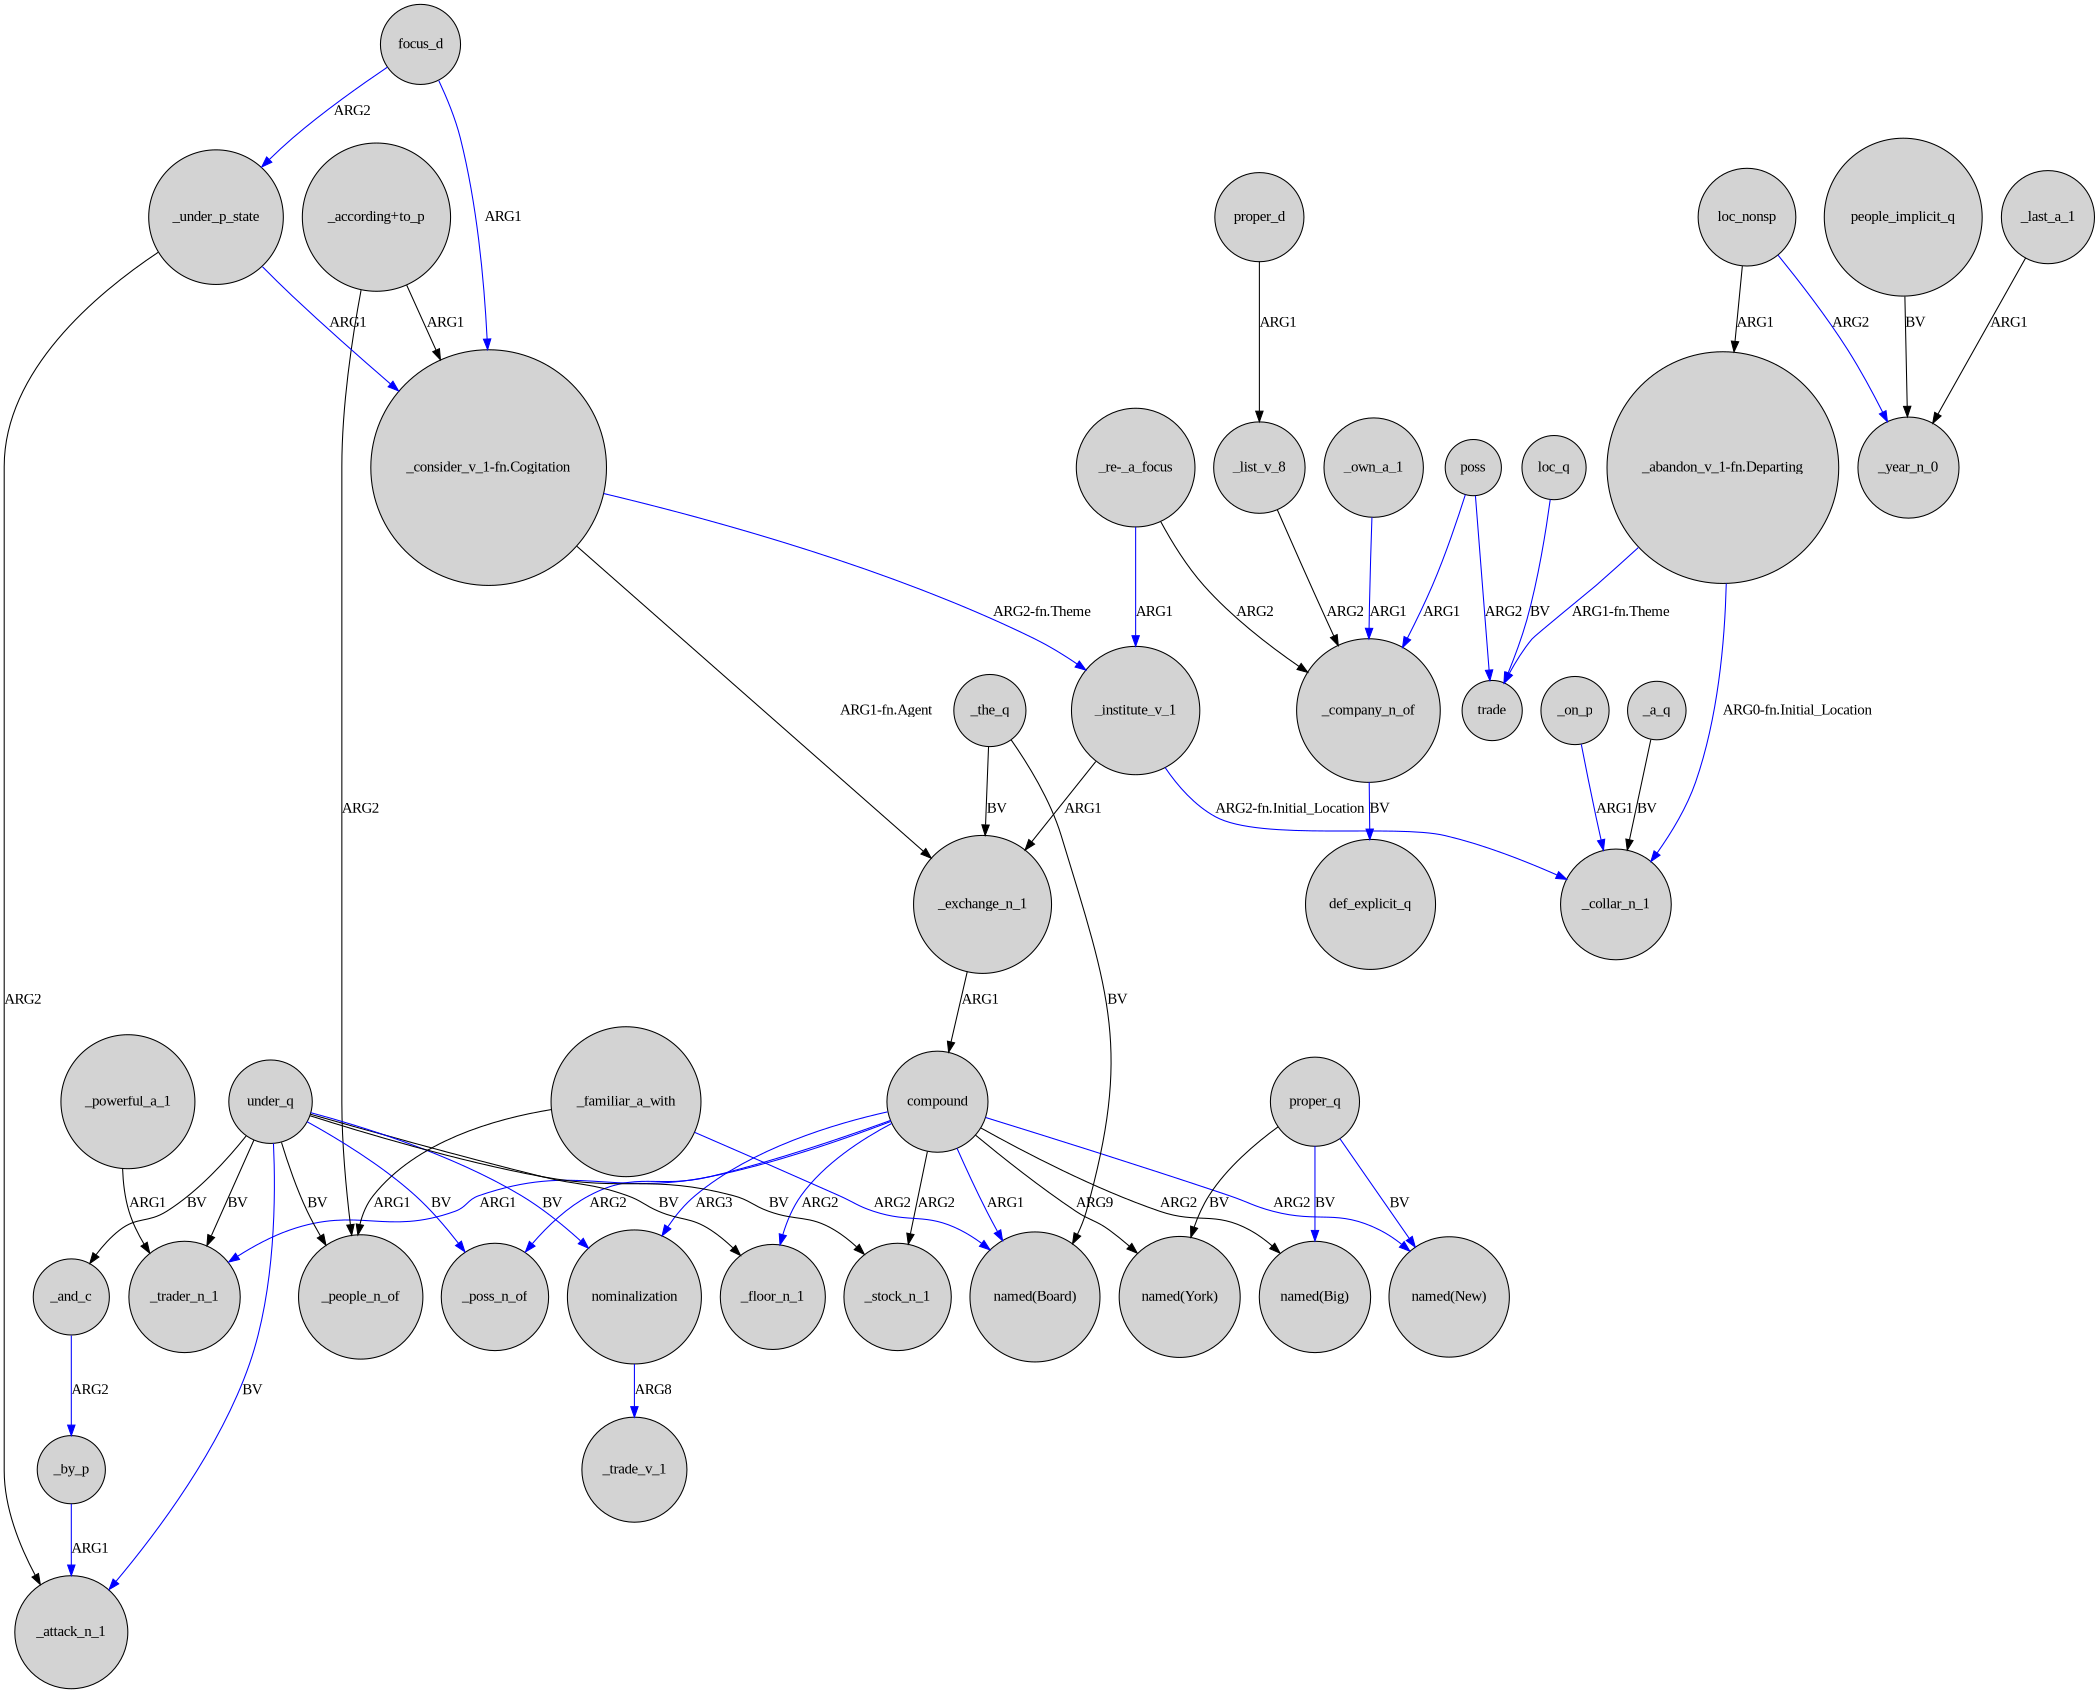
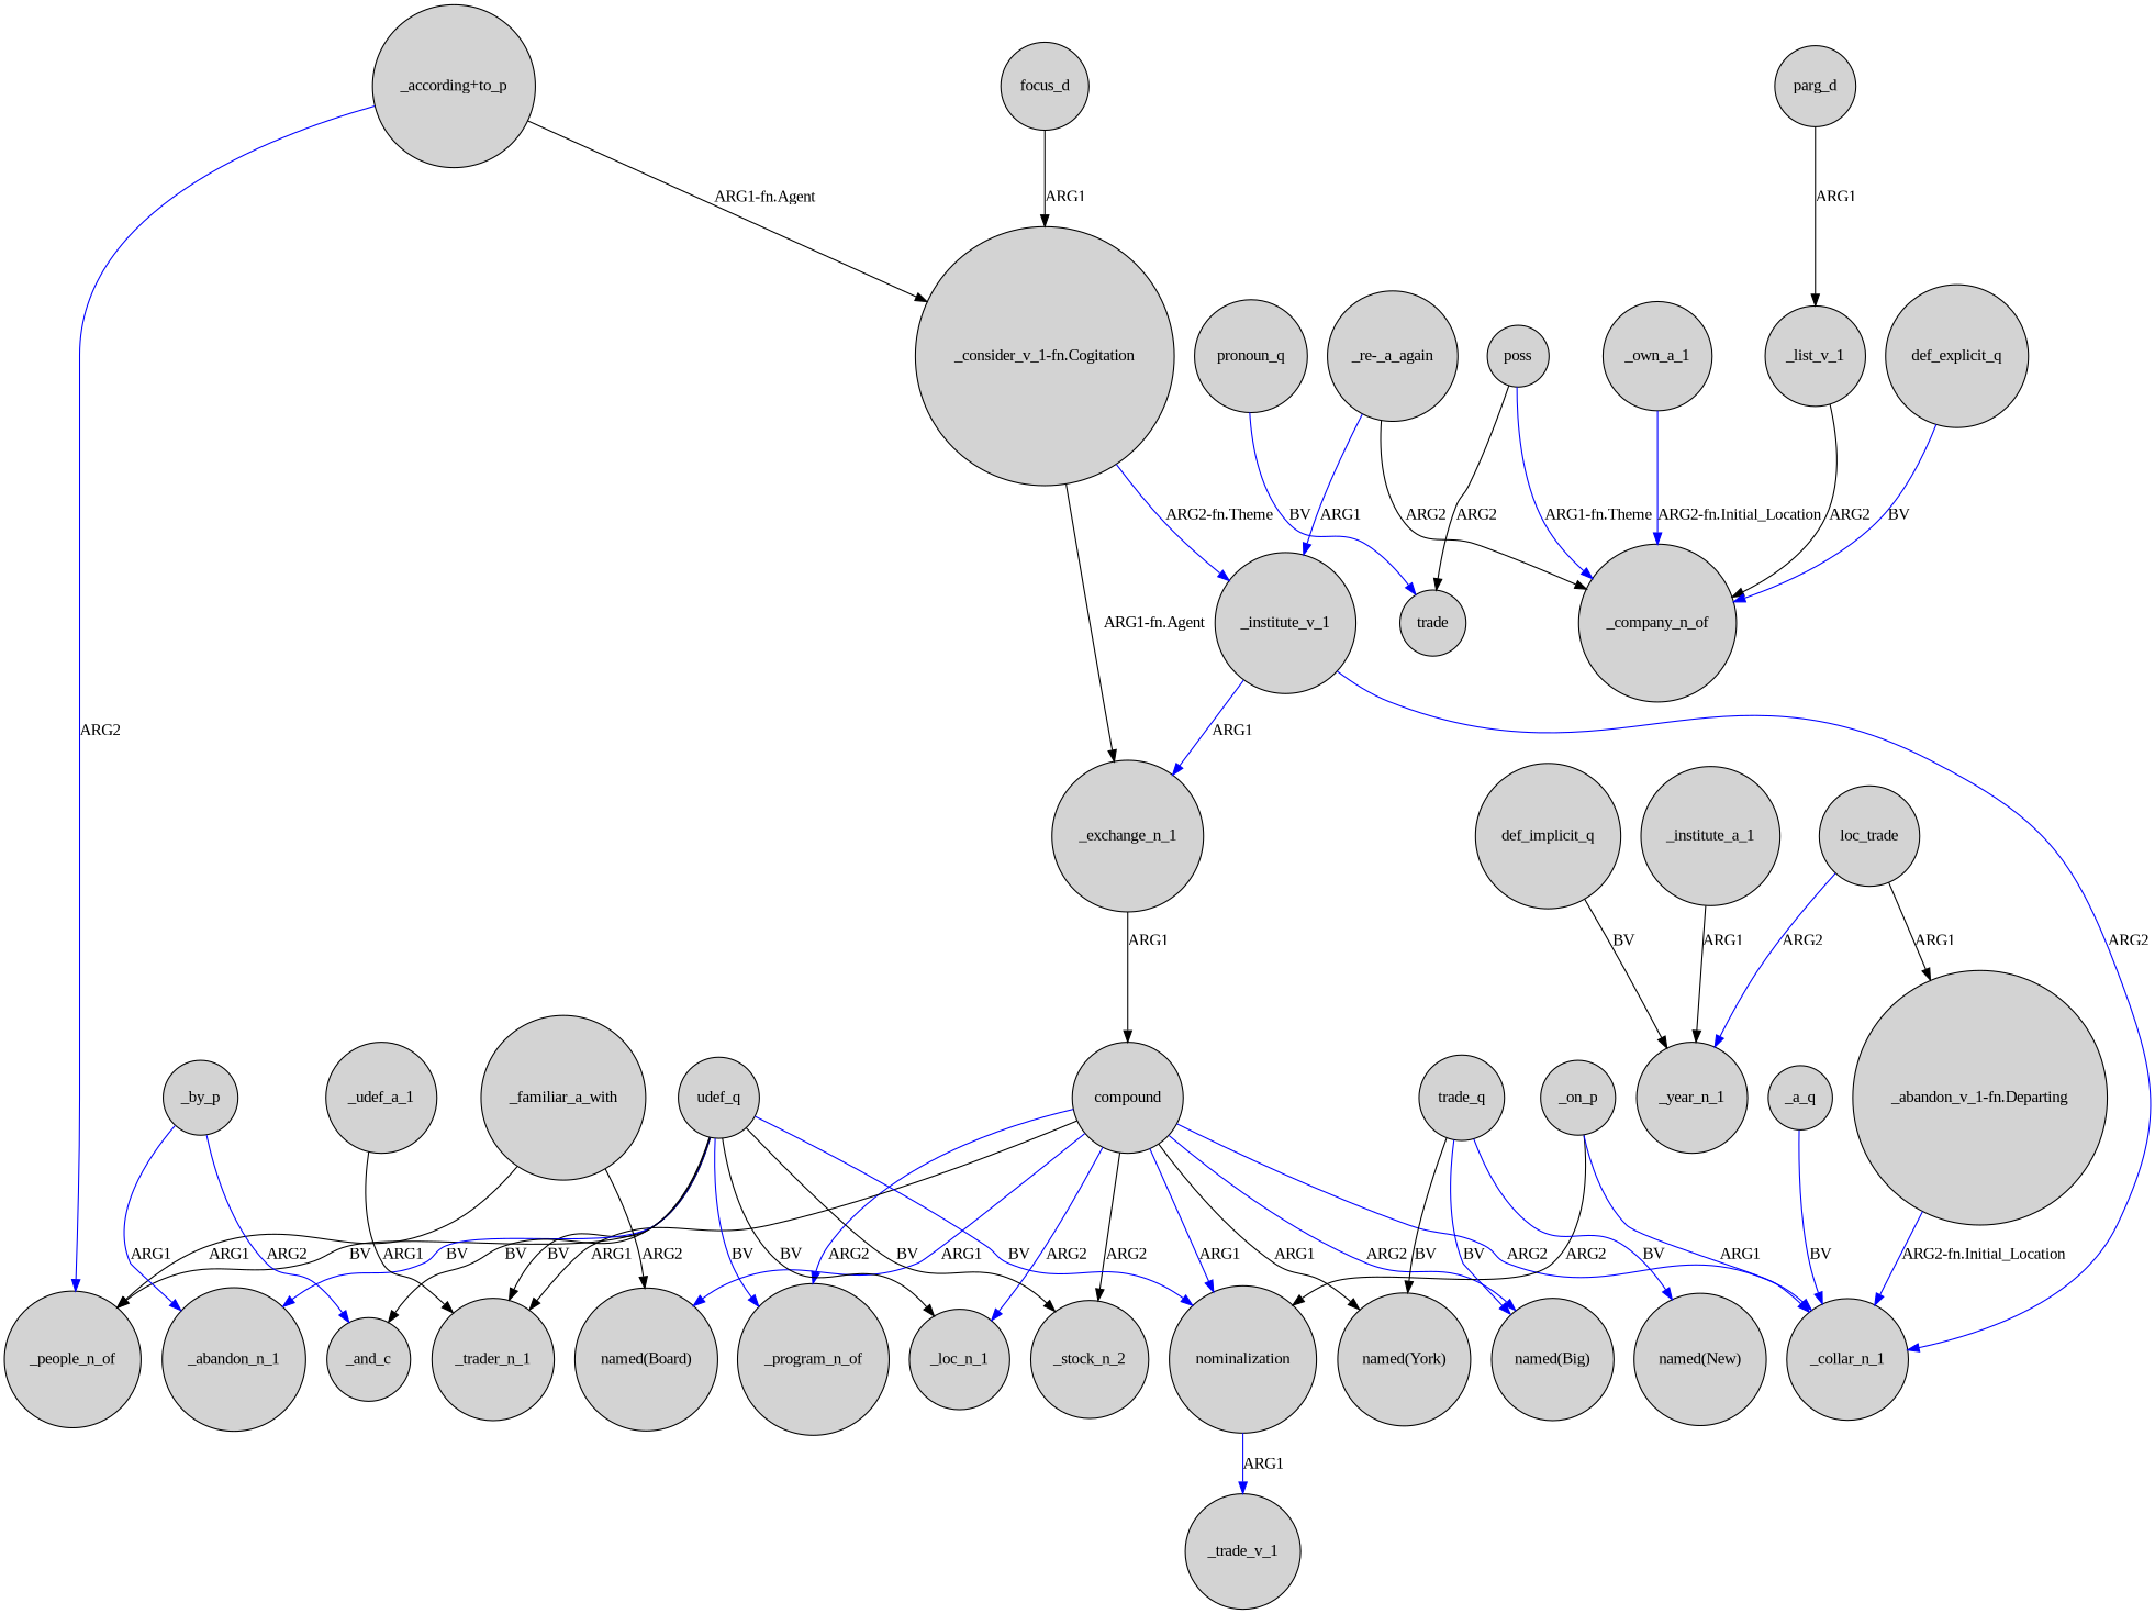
  digraph {
    fontname="Liberation Serif"
    node [fontname="Liberation Serif" shape=circle style=filled]
    edge [color=blue fontname="Liberation Serif"]
    compound
-   _program_n_of [label=_poss_n_of]
+   _program_n_of
    "named(Board)"
    "named(New)"
    _trader_n_1
-   _floor_n_1
+   _floor_n_1 [label=_loc_n_1]
    nominalization
-   _stock_n_1
+   _stock_n_1 [label=_stock_n_2]
    "named(York)"
    "named(Big)"
    _trade_v_1
    _exchange_n_1
    "_according+to_p"
    "_consider_v_1-fn.Cogitation"
    _people_n_of
    _institute_v_1
    _collar_n_1
-   _the_q
    _on_p
    n20 [label=trade]
    poss
    _company_n_of
-   def_implicit_q [label=people_implicit_q]
-   _year_n_1 [label=_year_n_0]
-   loc_nonsp
+   def_implicit_q
+   _year_n_1
+   loc_nonsp [label=loc_trade]
    "_abandon_v_1-fn.Departing"
-   udef_q [label=under_q]
-   _attack_n_1
+   udef_q
+   _attack_n_1 [label=_abandon_n_1]
    _and_c
-   proper_q
+   proper_q [label=trade_q]
    _familiar_a_with
    _own_a_1
-   _under_p_state
    focus_d
    _a_q
-   parg_d [label=proper_d]
-   _list_v_1 [label=_list_v_8]
+   parg_d
+   _list_v_1
    _by_p
    def_explicit_q
-   pronoun_q [label=loc_q]
-   _last_a_1
-   "_re-_a_again" [label="_re-_a_focus"]
-   _powerful_a_1
+   pronoun_q
+   _last_a_1 [label=_institute_a_1]
+   "_re-_a_again"
+   _powerful_a_1 [label=_udef_a_1]
    compound -> _program_n_of [label=ARG2]
    compound -> "named(Board)" [label=ARG1]
-   compound -> "named(New)" [label=ARG2]
-   compound -> _trader_n_1 [label=ARG1]
+   compound -> _collar_n_1 [label=ARG2]
+   compound -> _trader_n_1 [color=black label=ARG1]
    compound -> _floor_n_1 [label=ARG2]
-   compound -> nominalization [label=ARG3]
+   compound -> nominalization [label=ARG1]
    compound -> _stock_n_1 [color=black label=ARG2]
-   compound -> "named(York)" [color=black label=ARG9]
-   compound -> "named(Big)" [color=black label=ARG2]
-   nominalization -> _trade_v_1 [label=ARG8]
+   compound -> "named(York)" [color=black label=ARG1]
+   compound -> "named(Big)" [label=ARG2]
+   nominalization -> _trade_v_1 [label=ARG1]
    _exchange_n_1 -> compound [color=black label=ARG1]
-   "_according+to_p" -> "_consider_v_1-fn.Cogitation" [color=black label=ARG1]
-   "_according+to_p" -> _people_n_of [color=black label=ARG2]
+   "_according+to_p" -> "_consider_v_1-fn.Cogitation" [color=black label="ARG1-fn.Agent"]
+   "_according+to_p" -> _people_n_of [label=ARG2]
    "_consider_v_1-fn.Cogitation" -> _exchange_n_1 [color=black label="ARG1-fn.Agent"]
    "_consider_v_1-fn.Cogitation" -> _institute_v_1 [label="ARG2-fn.Theme"]
-   _institute_v_1 -> _exchange_n_1 [color=black label=ARG1]
-   _institute_v_1 -> _collar_n_1 [label="ARG2-fn.Initial_Location"]
-   _the_q -> "named(Board)" [color=black label=BV]
-   _the_q -> _exchange_n_1 [color=black label=BV]
+   _institute_v_1 -> _exchange_n_1 [label=ARG1]
+   _institute_v_1 -> _collar_n_1 [label=ARG2]
+   _on_p -> nominalization [color=black label=ARG2]
    _on_p -> _collar_n_1 [label=ARG1]
-   poss -> n20 [label=ARG2]
-   poss -> _company_n_of [label=ARG1]
+   poss -> n20 [color=black label=ARG2]
+   poss -> _company_n_of [label="ARG1-fn.Theme"]
    def_implicit_q -> _year_n_1 [color=black label=BV]
    loc_nonsp -> _year_n_1 [label=ARG2]
    loc_nonsp -> "_abandon_v_1-fn.Departing" [color=black label=ARG1]
-   "_abandon_v_1-fn.Departing" -> _collar_n_1 [label="ARG0-fn.Initial_Location"]
-   "_abandon_v_1-fn.Departing" -> n20 [label="ARG1-fn.Theme"]
+   "_abandon_v_1-fn.Departing" -> _collar_n_1 [label="ARG2-fn.Initial_Location"]
    udef_q -> _program_n_of [label=BV]
    udef_q -> _trader_n_1 [color=black label=BV]
    udef_q -> _floor_n_1 [color=black label=BV]
    udef_q -> nominalization [label=BV]
    udef_q -> _stock_n_1 [color=black label=BV]
    udef_q -> _people_n_of [color=black label=BV]
    udef_q -> _attack_n_1 [label=BV]
    udef_q -> _and_c [color=black label=BV]
    proper_q -> "named(New)" [label=BV]
    proper_q -> "named(York)" [color=black label=BV]
    proper_q -> "named(Big)" [label=BV]
-   _familiar_a_with -> "named(Board)" [label=ARG2]
+   _familiar_a_with -> "named(Board)" [color=black label=ARG2]
    _familiar_a_with -> _people_n_of [color=black label=ARG1]
-   _own_a_1 -> _company_n_of [label=ARG1]
-   _under_p_state -> "_consider_v_1-fn.Cogitation" [label=ARG1]
-   _under_p_state -> _attack_n_1 [color=black label=ARG2]
-   focus_d -> "_consider_v_1-fn.Cogitation" [label=ARG1]
-   focus_d -> _under_p_state [label=ARG2]
-   _a_q -> _collar_n_1 [color=black label=BV]
+   _own_a_1 -> _company_n_of [label="ARG2-fn.Initial_Location"]
+   focus_d -> "_consider_v_1-fn.Cogitation" [color=black label=ARG1]
+   _a_q -> _collar_n_1 [label=BV]
    parg_d -> _list_v_1 [color=black label=ARG1]
    _list_v_1 -> _company_n_of [color=black label=ARG2]
    _by_p -> _attack_n_1 [label=ARG1]
-   _and_c -> _by_p [label=ARG2]
-   _company_n_of -> def_explicit_q [label=BV]
+   _by_p -> _and_c [label=ARG2]
+   def_explicit_q -> _company_n_of [label=BV]
    pronoun_q -> n20 [label=BV]
    _last_a_1 -> _year_n_1 [color=black label=ARG1]
    "_re-_a_again" -> _institute_v_1 [label=ARG1]
    "_re-_a_again" -> _company_n_of [color=black label=ARG2]
    _powerful_a_1 -> _trader_n_1 [color=black label=ARG1]
  }
